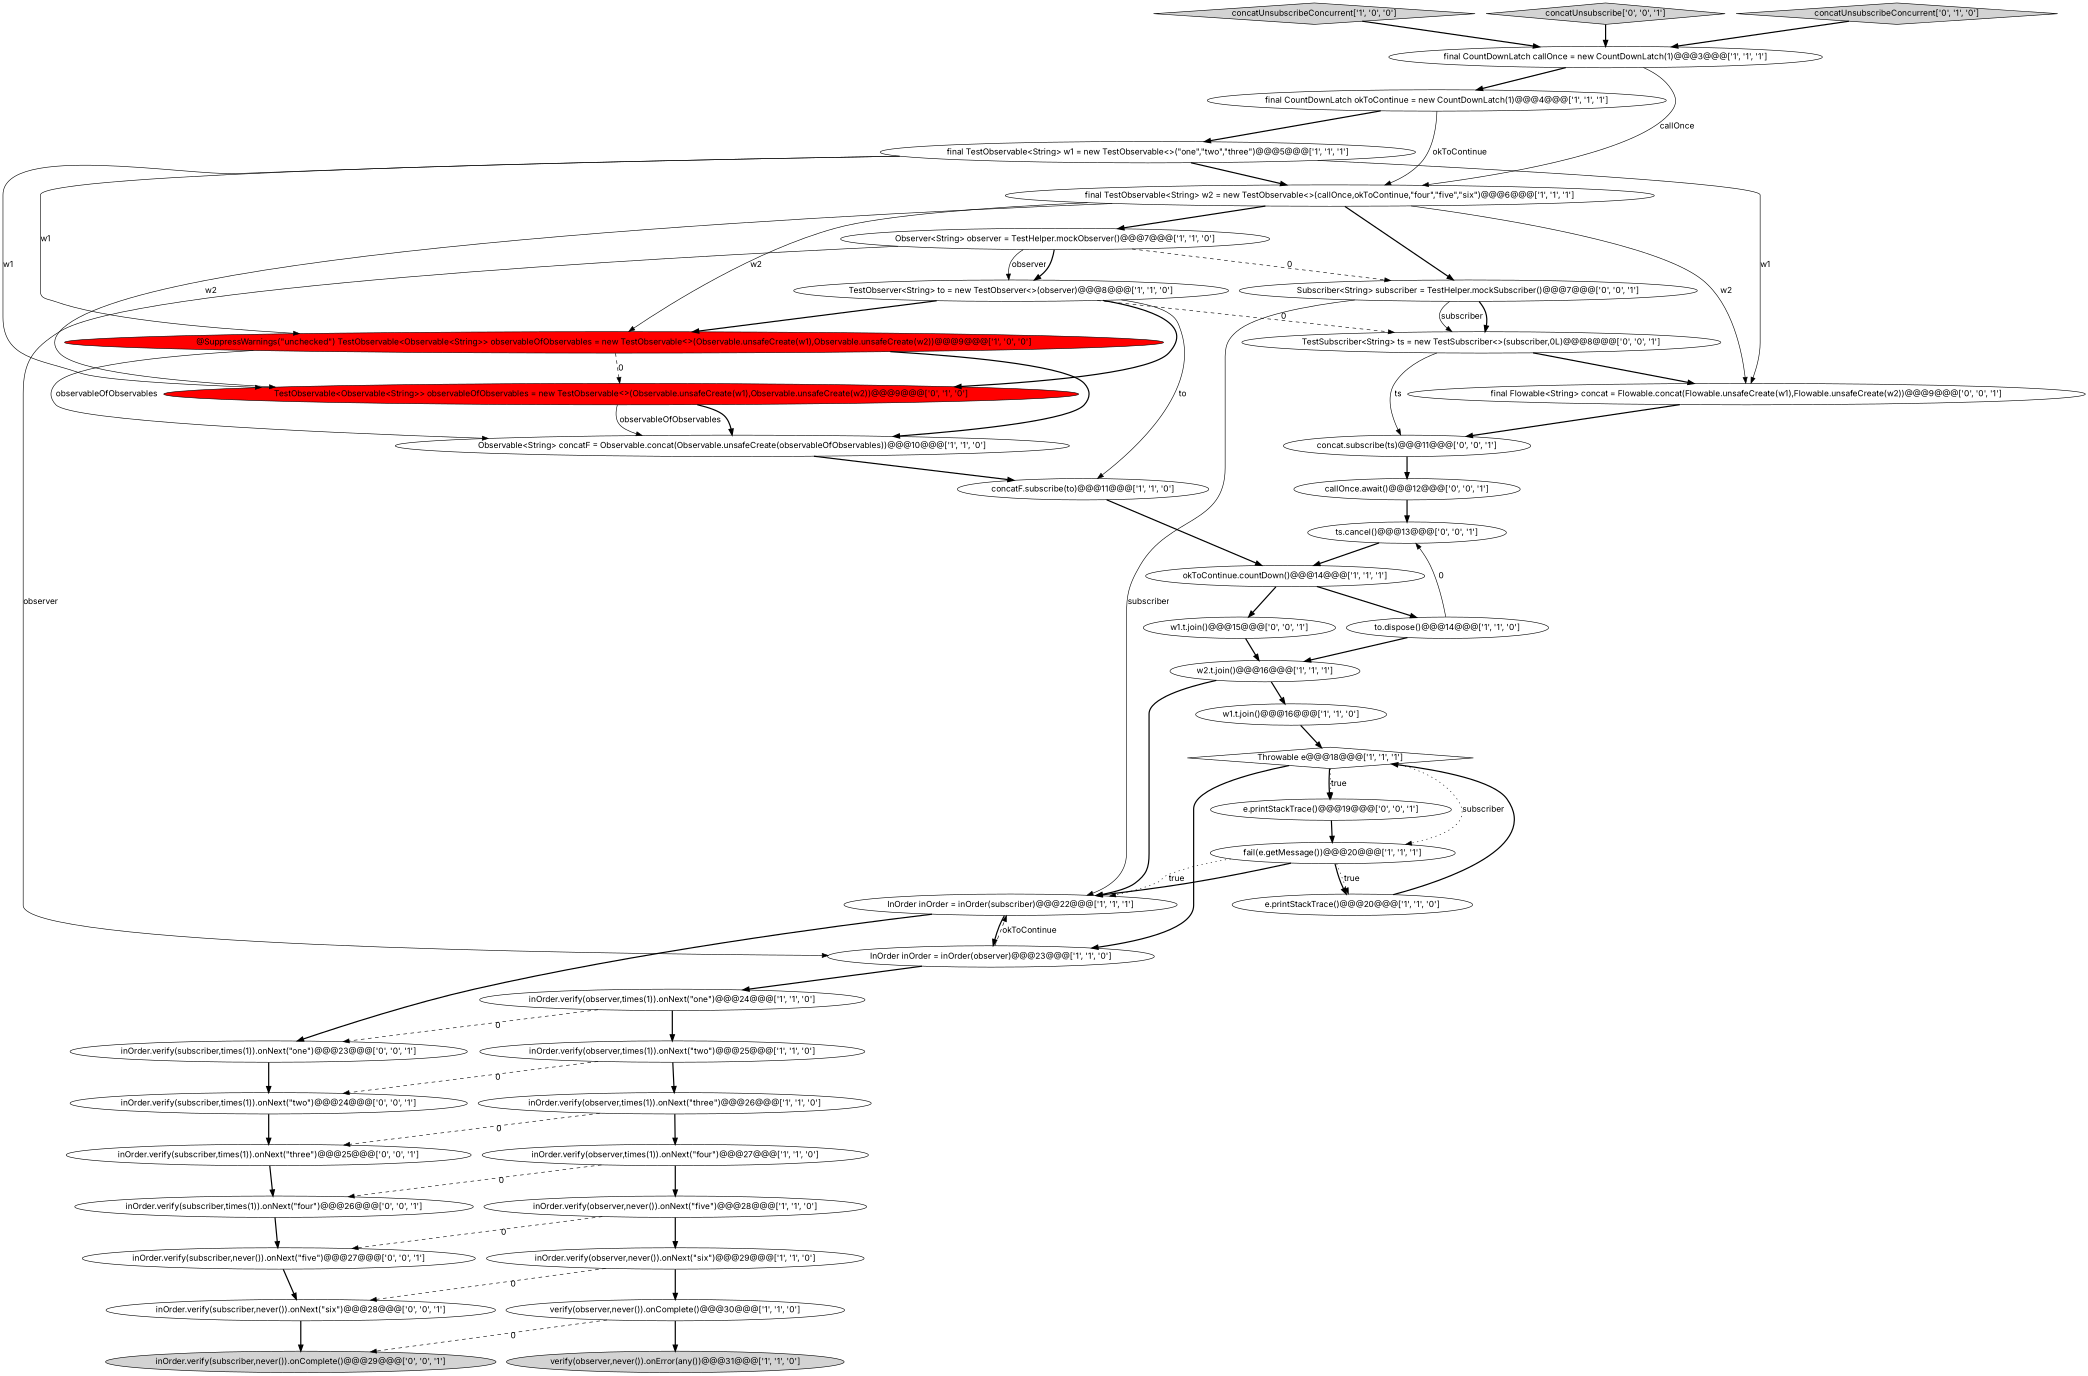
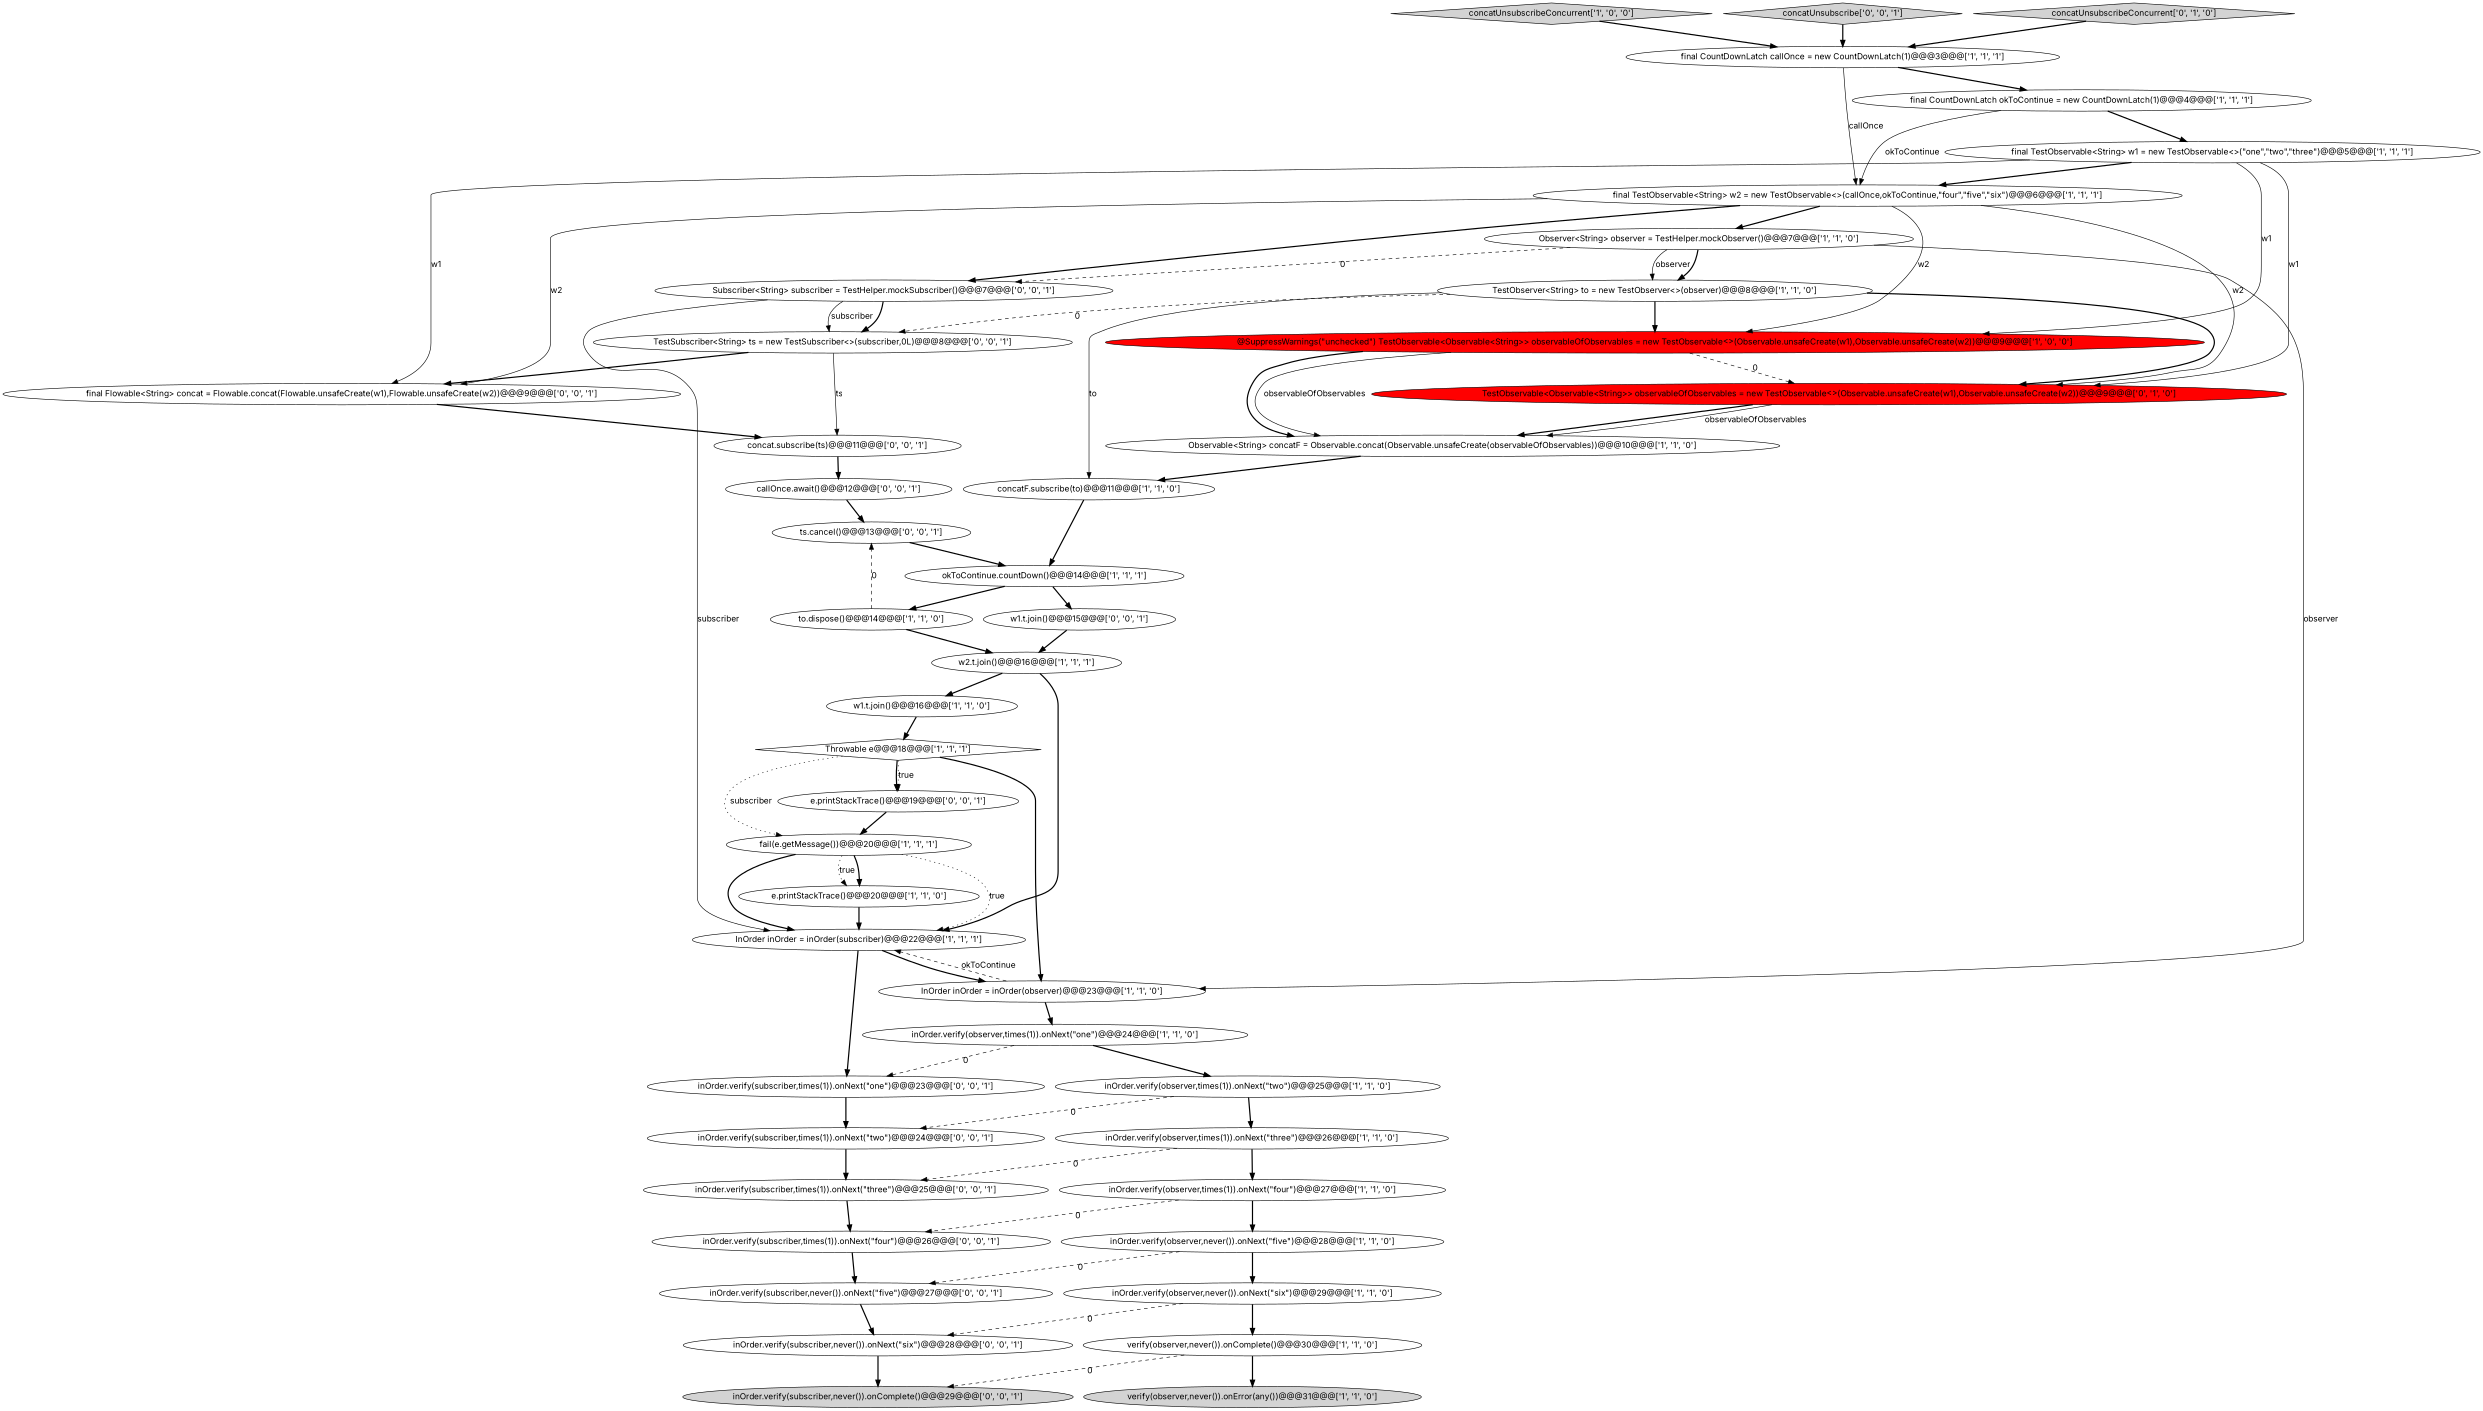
  digraph {
    fontname=Inter
    node [fillcolor=white fontname=Inter shape=ellipse style=filled]
    edge [fontname=Inter style=bold]
    n1 [label="concat.subscribe(ts)@@@11@@@['0', '0', '1']"]
    n2 [label="callOnce.await()@@@12@@@['0', '0', '1']"]
    n3 [label="ts.cancel()@@@13@@@['0', '0', '1']"]
    n4 [fillcolor=lightgray label="concatUnsubscribeConcurrent['1', '0', '0']" shape=diamond]
    n5 [label="final CountDownLatch callOnce = new CountDownLatch(1)@@@3@@@['1', '1', '1']"]
    n6 [label="final CountDownLatch okToContinue = new CountDownLatch(1)@@@4@@@['1', '1', '1']"]
    n7 [label="final TestObservable<String> w2 = new TestObservable<>(callOnce,okToContinue,\"four\",\"five\",\"six\")@@@6@@@['1', '1', '1']"]
    n8 [label="final TestObservable<String> w1 = new TestObservable<>(\"one\",\"two\",\"three\")@@@5@@@['1', '1', '1']"]
    n9 [label="final Flowable<String> concat = Flowable.concat(Flowable.unsafeCreate(w1),Flowable.unsafeCreate(w2))@@@9@@@['0', '0', '1']"]
    n10 [fillcolor=red label="TestObservable<Observable<String>> observableOfObservables = new TestObservable<>(Observable.unsafeCreate(w1),Observable.unsafeCreate(w2))@@@9@@@['0', '1', '0']"]
    n11 [fillcolor=red label="@SuppressWarnings(\"unchecked\") TestObservable<Observable<String>> observableOfObservables = new TestObservable<>(Observable.unsafeCreate(w1),Observable.unsafeCreate(w2))@@@9@@@['1', '0', '0']"]
    n12 [label="Observer<String> observer = TestHelper.mockObserver()@@@7@@@['1', '1', '0']"]
    n13 [label="Subscriber<String> subscriber = TestHelper.mockSubscriber()@@@7@@@['0', '0', '1']"]
    n14 [fillcolor=lightgray label="inOrder.verify(subscriber,never()).onComplete()@@@29@@@['0', '0', '1']"]
    n15 [label="inOrder.verify(subscriber,never()).onNext(\"five\")@@@27@@@['0', '0', '1']"]
    n16 [label="inOrder.verify(subscriber,never()).onNext(\"six\")@@@28@@@['0', '0', '1']"]
    n17 [label="inOrder.verify(subscriber,times(1)).onNext(\"three\")@@@25@@@['0', '0', '1']"]
    n18 [label="inOrder.verify(subscriber,times(1)).onNext(\"four\")@@@26@@@['0', '0', '1']"]
    n19 [label="okToContinue.countDown()@@@14@@@['1', '1', '1']"]
    n20 [label="to.dispose()@@@14@@@['1', '1', '0']"]
    n21 [label="w1.t.join()@@@15@@@['0', '0', '1']"]
    n22 [label="w2.t.join()@@@16@@@['1', '1', '1']"]
    n23 [label="Throwable e@@@18@@@['1', '1', '1']" shape=diamond]
    n24 [label="fail(e.getMessage())@@@20@@@['1', '1', '1']"]
    n25 [label="e.printStackTrace()@@@19@@@['0', '0', '1']"]
    n26 [label="InOrder inOrder = inOrder(observer)@@@23@@@['1', '1', '0']"]
    n27 [label="InOrder inOrder = inOrder(subscriber)@@@22@@@['1', '1', '1']"]
    n28 [label="e.printStackTrace()@@@20@@@['1', '1', '0']"]
    n29 [label="inOrder.verify(observer,times(1)).onNext(\"one\")@@@24@@@['1', '1', '0']"]
    n30 [fillcolor=lightgray label="verify(observer,never()).onError(any())@@@31@@@['1', '1', '0']"]
    n31 [label="TestSubscriber<String> ts = new TestSubscriber<>(subscriber,0L)@@@8@@@['0', '0', '1']"]
    n32 [label="w1.t.join()@@@16@@@['1', '1', '0']"]
    n33 [label="Observable<String> concatF = Observable.concat(Observable.unsafeCreate(observableOfObservables))@@@10@@@['1', '1', '0']"]
    n34 [label="inOrder.verify(subscriber,times(1)).onNext(\"one\")@@@23@@@['0', '0', '1']"]
    n35 [label="inOrder.verify(observer,times(1)).onNext(\"three\")@@@26@@@['1', '1', '0']"]
    n36 [label="inOrder.verify(observer,times(1)).onNext(\"four\")@@@27@@@['1', '1', '0']"]
    n37 [label="inOrder.verify(observer,never()).onNext(\"five\")@@@28@@@['1', '1', '0']"]
    n38 [label="TestObserver<String> to = new TestObserver<>(observer)@@@8@@@['1', '1', '0']"]
    n39 [label="concatF.subscribe(to)@@@11@@@['1', '1', '0']"]
    n40 [label="inOrder.verify(observer,never()).onNext(\"six\")@@@29@@@['1', '1', '0']"]
    n41 [label="verify(observer,never()).onComplete()@@@30@@@['1', '1', '0']"]
    n42 [fillcolor=lightgray label="concatUnsubscribe['0', '0', '1']" shape=diamond]
    n43 [label="inOrder.verify(subscriber,times(1)).onNext(\"two\")@@@24@@@['0', '0', '1']"]
    n44 [fillcolor=lightgray label="concatUnsubscribeConcurrent['0', '1', '0']" shape=diamond]
    n45 [label="inOrder.verify(observer,times(1)).onNext(\"two\")@@@25@@@['1', '1', '0']"]
    n1 -> n2
    n2 -> n3
    n3 -> n19
    n4 -> n5
    n5 -> n6
    n5 -> n7 [label=callOnce style=solid]
    n6 -> n7 [label=okToContinue style=solid]
    n6 -> n8
    n7 -> n9 [label=w2 style=solid]
    n7 -> n10 [label=w2 style=solid]
    n7 -> n11 [label=w2 style=solid]
    n7 -> n12
    n7 -> n13
    n8 -> n7
    n8 -> n9 [label=w1 style=solid]
    n8 -> n10 [label=w1 style=solid]
    n8 -> n11 [label=w1 style=solid]
    n9 -> n1
    n10 -> n33
    n10 -> n33 [label=observableOfObservables style=solid]
    n11 -> n10 [label=0 style=dashed]
    n11 -> n33 [label=observableOfObservables style=solid]
    n11 -> n33
    n12 -> n13 [label=0 style=dashed]
    n12 -> n26 [label=observer style=solid]
    n12 -> n38 [label=observer style=solid]
    n12 -> n38
    n13 -> n27 [label=subscriber style=solid]
    n13 -> n31
    n13 -> n31 [label=subscriber style=solid]
    n15 -> n16
    n16 -> n14
    n17 -> n18
    n18 -> n15
    n19 -> n20
    n19 -> n21
-   n20 -> n3 [label=0 style=solid]
+   n20 -> n3 [label=0 style=dashed]
    n20 -> n22
    n21 -> n22
    n22 -> n27
    n22 -> n32
    n23 -> n24 [label=subscriber style=dotted]
    n23 -> n25 [label=true style=dotted]
    n23 -> n25
    n23 -> n26
    n24 -> n27
    n24 -> n27 [label=true style=dotted]
    n24 -> n28
    n24 -> n28 [label=true style=dotted]
    n25 -> n24
    n26 -> n27 [label=okToContinue style=dashed]
    n26 -> n29
    n27 -> n26
    n27 -> n34
-   n28 -> n23
+   n28 -> n27
    n29 -> n34 [label=0 style=dashed]
    n29 -> n45
    n31 -> n1 [label=ts style=solid]
    n31 -> n9
    n32 -> n23
    n33 -> n39
    n34 -> n43
    n35 -> n17 [label=0 style=dashed]
    n35 -> n36
    n36 -> n18 [label=0 style=dashed]
    n36 -> n37
    n37 -> n15 [label=0 style=dashed]
    n37 -> n40
    n38 -> n10
    n38 -> n11
    n38 -> n31 [label=0 style=dashed]
    n38 -> n39 [label=to style=solid]
    n39 -> n19
    n40 -> n16 [label=0 style=dashed]
    n40 -> n41
    n41 -> n14 [label=0 style=dashed]
    n41 -> n30
    n42 -> n5
    n43 -> n17
    n44 -> n5
    n45 -> n35
    n45 -> n43 [label=0 style=dashed]
  }
